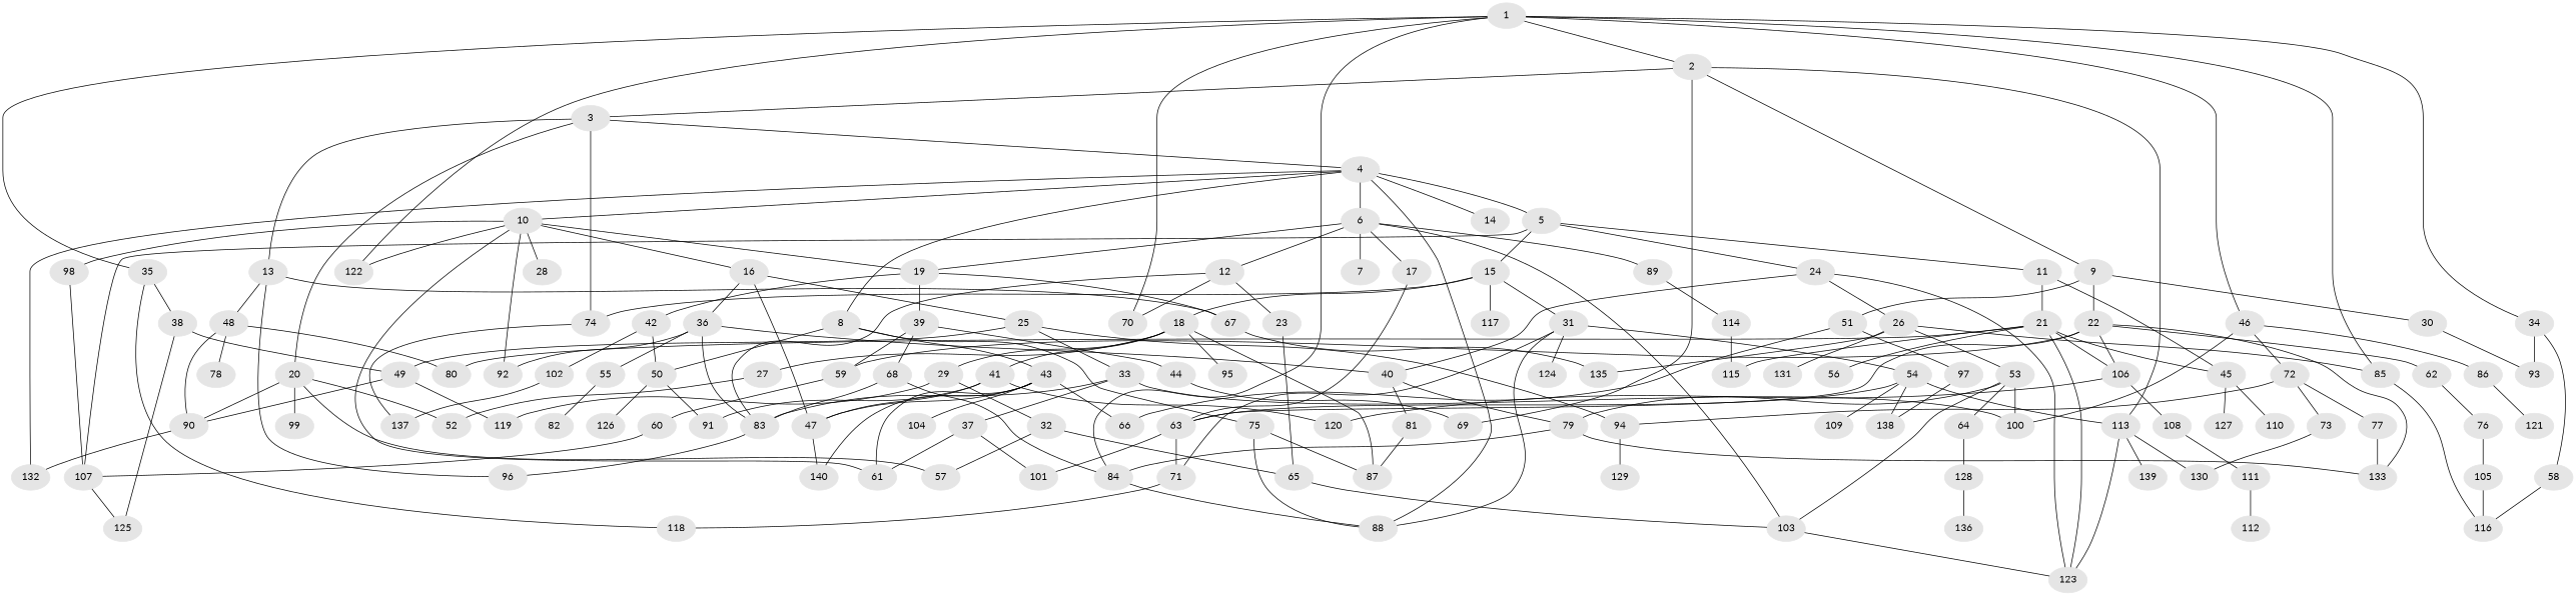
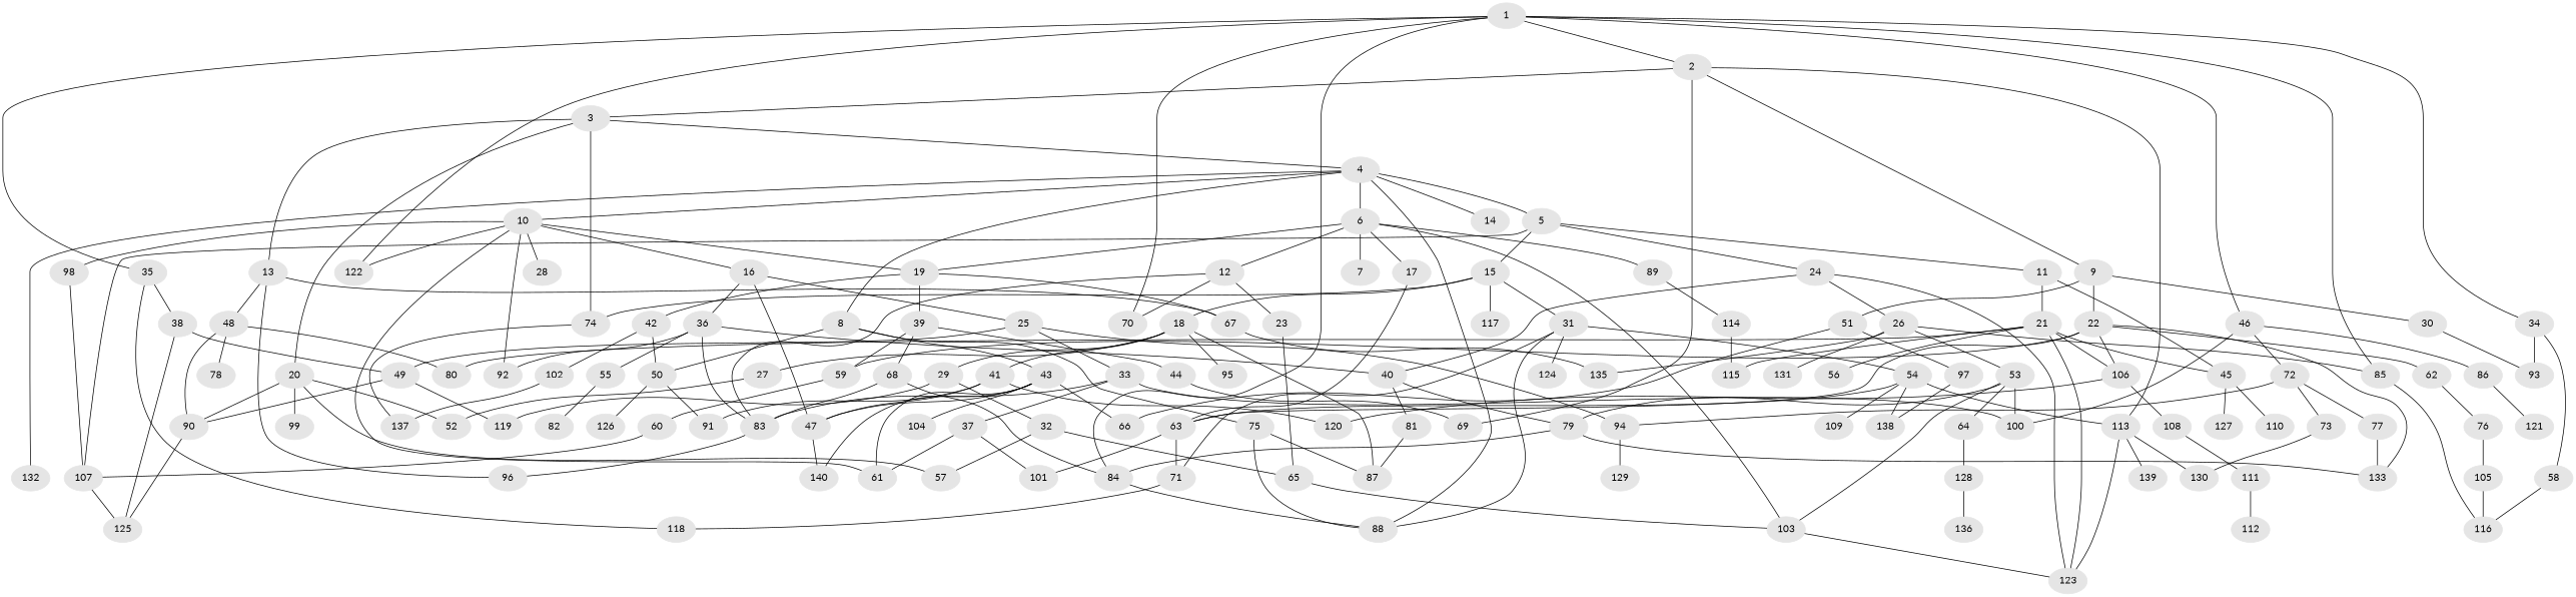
  graph {
    fontname=Lato
    node [color=gray90 fontname=Lato style=filled]
    edge [fontname=Lato]
    1
    2
    34
    35
    46
    70
    84
    85
    122
    3
    9
    69
    113
    93
    58
    38
    118
    100
    72
    86
    88
    116
    4
    13
    20
    74
    22
    30
    51
    123
    130
    139
    5
    6
    8
    10
    14
    132
    48
    67
    96
    52
    57
    90
    99
    137
    11
    15
    24
    107
    7
    12
    17
    19
    89
    103
    43
    50
    75
    16
    28
    61
    92
    98
    21
    45
    18
    31
    117
    26
    40
    125
    23
    83
    63
    39
    42
    114
    47
    66
    104
    140
    91
    126
    87
    106
    59
    62
    133
    97
    25
    36
    56
    80
    115
    110
    127
    65
    78
    135
    27
    29
    41
    95
    54
    71
    124
    33
    49
    94
    55
    101
    32
    119
    120
    44
    68
    102
    108
    60
    76
    53
    131
    79
    81
    37
    129
    64
    109
    138
    82
    73
    77
    121
    128
    105
    136
    111
    112
    1 -- 2
    1 -- 34
    1 -- 35
    1 -- 46
    1 -- 70
    1 -- 84
    1 -- 85
    1 -- 122
    2 -- 3
    2 -- 9
    2 -- 69
    2 -- 113
    34 -- 93
    34 -- 58
    35 -- 38
    35 -- 118
    46 -- 100
    46 -- 72
    46 -- 86
    84 -- 88
    85 -- 116
    3 -- 4
    3 -- 13
    3 -- 20
    3 -- 74
    9 -- 22
    9 -- 30
    9 -- 51
    113 -- 123
    113 -- 130
    113 -- 139
    58 -- 116
    38 -- 125
    38 -- 49
    72 -- 94
    72 -- 73
    72 -- 77
    86 -- 121
    4 -- 88
    4 -- 5
    4 -- 6
    4 -- 8
    4 -- 10
    4 -- 14
    4 -- 132
    13 -- 48
    13 -- 67
    13 -- 96
    20 -- 52
    20 -- 57
    20 -- 90
    20 -- 99
    74 -- 137
    22 -- 63
    22 -- 106
    22 -- 59
    22 -- 62
    22 -- 133
    30 -- 93
    51 -- 66
    51 -- 97
    5 -- 11
    5 -- 15
    5 -- 24
    5 -- 107
    6 -- 7
    6 -- 12
    6 -- 17
    6 -- 19
    6 -- 89
    6 -- 103
    8 -- 43
    8 -- 50
    8 -- 75
    10 -- 122
    10 -- 19
    10 -- 16
    10 -- 28
    10 -- 61
    10 -- 92
    10 -- 98
    48 -- 90
    48 -- 80
    48 -- 78
    67 -- 135
-   90 -- 132
+   90 -- 125
    11 -- 21
    11 -- 45
    15 -- 74
    15 -- 18
    15 -- 31
    15 -- 117
    24 -- 123
    24 -- 26
    24 -- 40
    107 -- 125
    12 -- 70
    12 -- 23
    12 -- 83
    17 -- 63
    19 -- 67
    19 -- 39
    19 -- 42
    89 -- 114
    103 -- 123
    43 -- 61
    43 -- 47
    43 -- 66
    43 -- 104
    43 -- 140
    50 -- 91
    50 -- 126
    75 -- 88
    75 -- 87
    16 -- 47
    16 -- 25
    16 -- 36
    98 -- 107
    21 -- 123
    21 -- 45
    21 -- 106
    21 -- 56
    21 -- 80
    21 -- 115
    45 -- 110
    45 -- 127
    18 -- 87
    18 -- 27
    18 -- 29
    18 -- 41
    18 -- 95
    31 -- 88
    31 -- 54
    31 -- 71
    31 -- 124
    26 -- 85
    26 -- 135
    26 -- 53
    26 -- 131
    40 -- 79
    40 -- 81
    23 -- 65
    83 -- 96
    63 -- 71
    63 -- 101
    39 -- 59
    39 -- 44
    39 -- 68
    42 -- 50
    42 -- 102
    114 -- 115
    47 -- 140
    106 -- 120
    106 -- 108
    59 -- 60
    62 -- 76
    97 -- 138
    25 -- 33
    25 -- 49
    25 -- 94
    36 -- 92
    36 -- 40
    36 -- 83
    36 -- 55
    65 -- 103
    27 -- 52
    29 -- 32
    29 -- 119
    41 -- 47
    41 -- 91
    41 -- 120
    54 -- 113
    54 -- 63
    54 -- 109
    54 -- 138
    71 -- 118
    33 -- 100
    33 -- 83
    33 -- 37
    49 -- 90
    49 -- 119
    94 -- 129
    55 -- 82
    32 -- 57
    32 -- 65
    44 -- 69
    68 -- 84
    68 -- 83
    102 -- 137
    108 -- 111
    60 -- 107
    76 -- 105
    53 -- 100
    53 -- 103
    53 -- 79
    53 -- 64
    79 -- 84
    79 -- 133
    81 -- 87
    37 -- 61
    37 -- 101
    64 -- 128
    73 -- 130
    77 -- 133
    128 -- 136
    105 -- 116
    111 -- 112
  }
